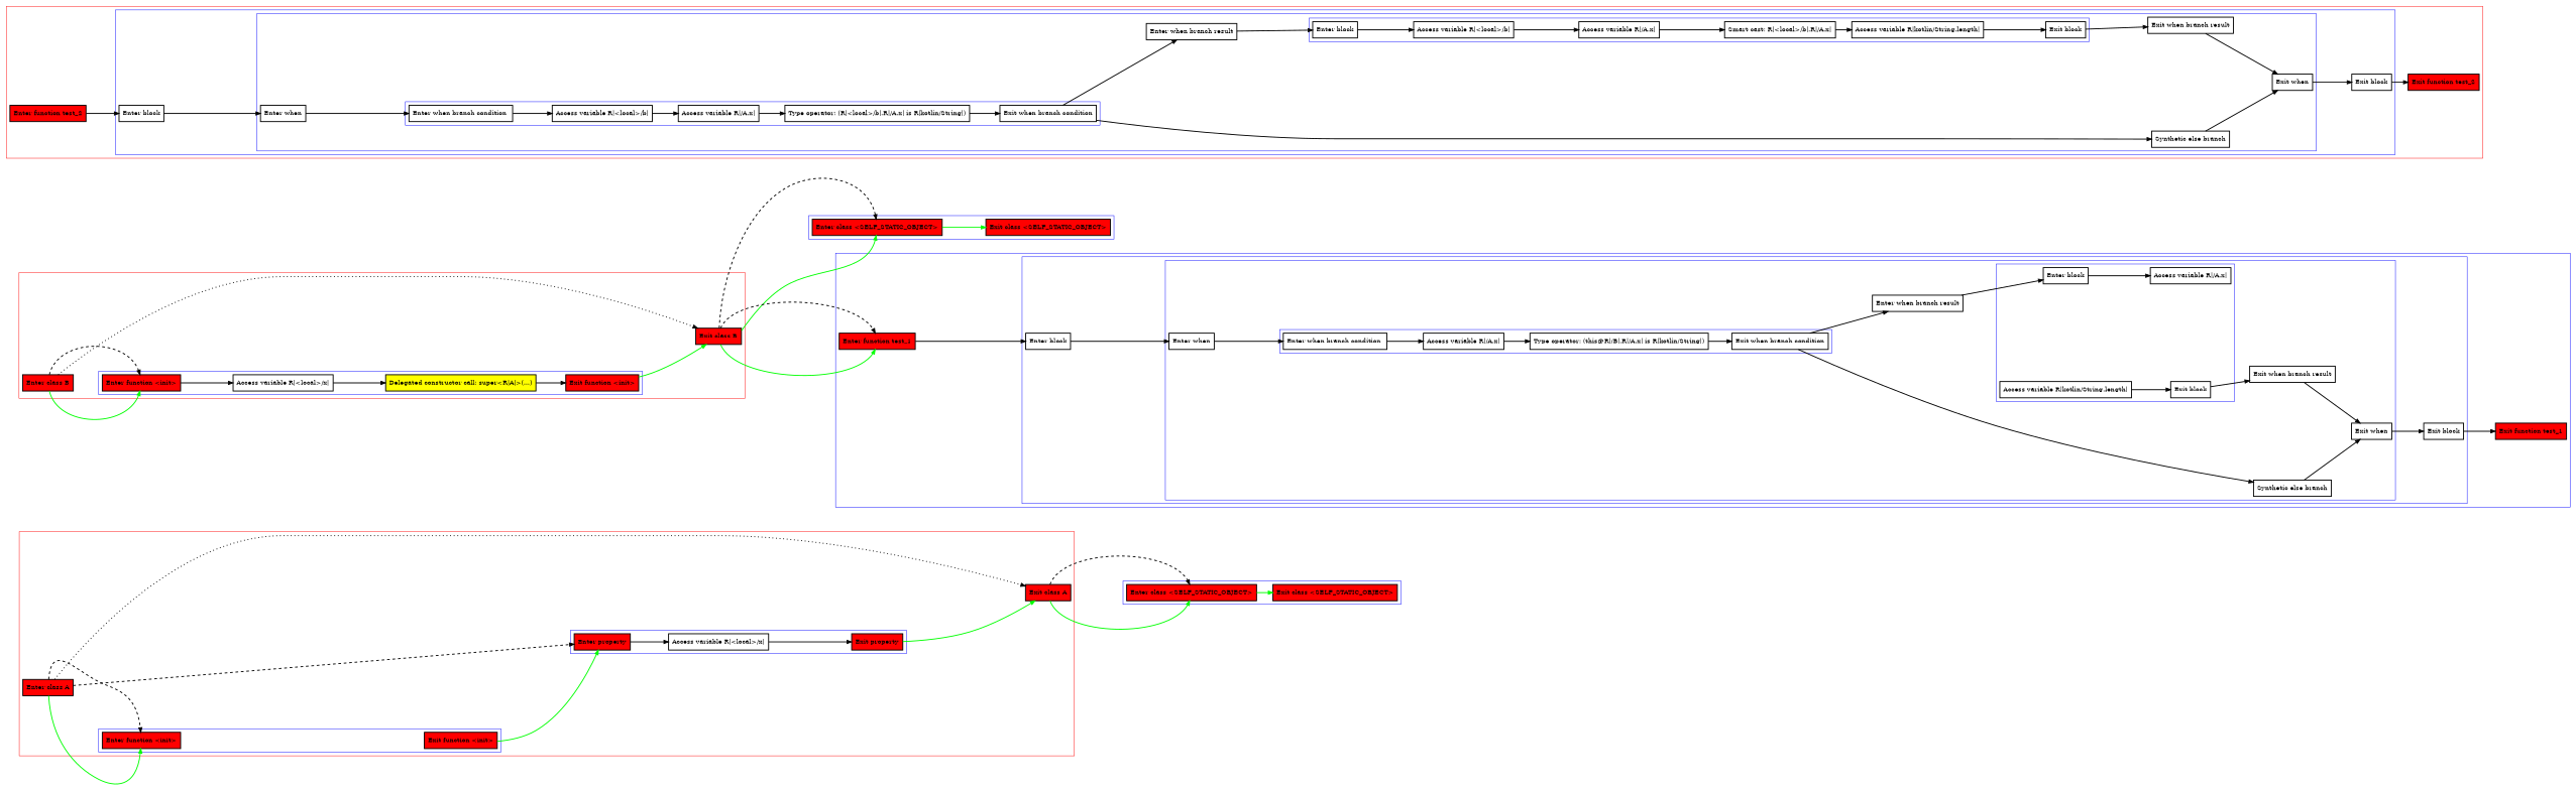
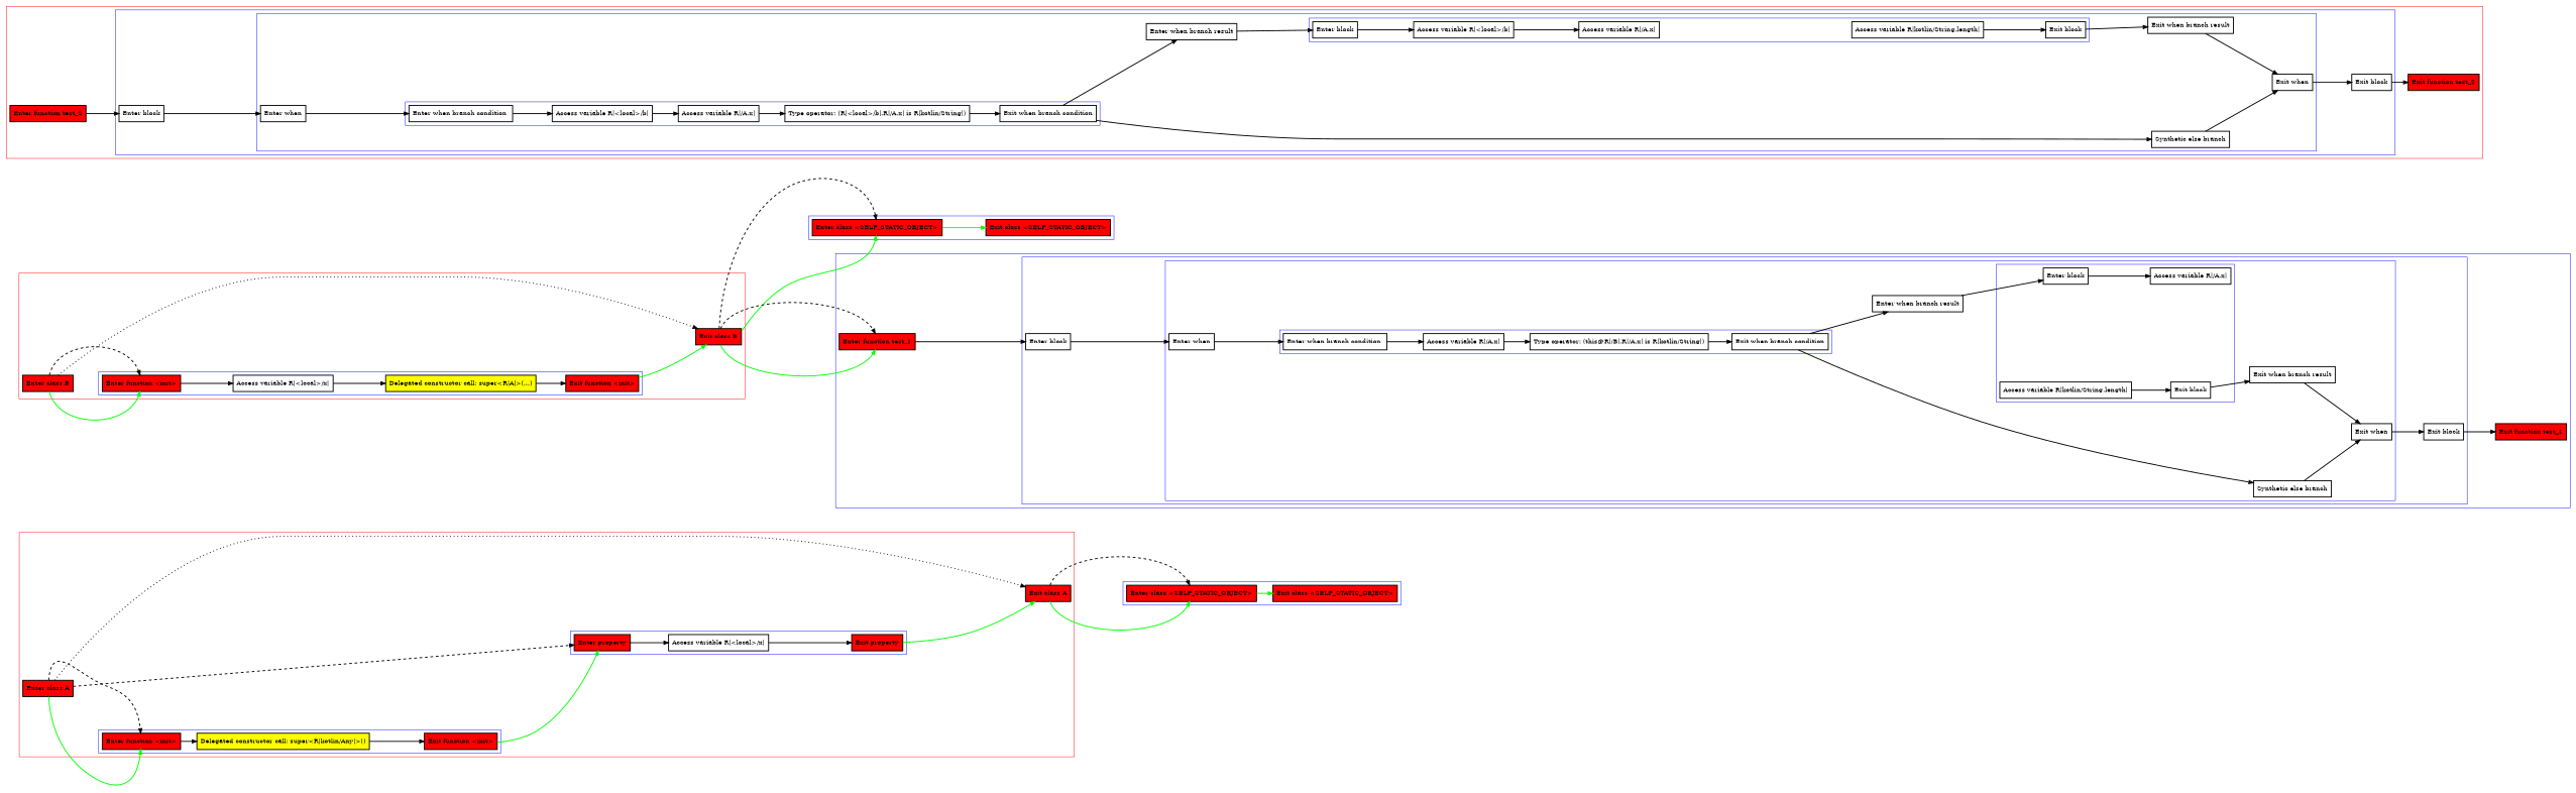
  digraph {
    nodesep=3
    rankdir=LR
    node [penwidth=2 shape=box]
    edge [penwidth=2]
    n1 [fillcolor=red label="Enter function <init>" style=filled]
+   n2 [fillcolor=yellow label="Delegated constructor call: super<R|kotlin/Any|>()" style=filled]
    n3 [fillcolor=red label="Exit function <init>" style=filled]
    n4 [fillcolor=red label="Enter property" style=filled]
    n5 [label="Access variable R|<local>/x|"]
    n6 [fillcolor=red label="Exit property" style=filled]
    n7 [fillcolor=red label="Enter class A" style=filled]
    n8 [fillcolor=red label="Exit class A" style=filled]
    n9 [fillcolor=red label="Enter class <SELF_STATIC_OBJECT>" style=filled]
    n10 [fillcolor=red label="Exit class <SELF_STATIC_OBJECT>" style=filled]
    n11 [fillcolor=red label="Enter function <init>" style=filled]
    n12 [label="Access variable R|<local>/x|"]
    n13 [fillcolor=yellow label="Delegated constructor call: super<R|A|>(...)" style=filled]
    n14 [fillcolor=red label="Exit function <init>" style=filled]
    n15 [fillcolor=red label="Enter class B" style=filled]
    n16 [fillcolor=red label="Exit class B" style=filled]
    n17 [fillcolor=red label="Enter class <SELF_STATIC_OBJECT>" style=filled]
    n18 [fillcolor=red label="Exit class <SELF_STATIC_OBJECT>" style=filled]
    n19 [label="Enter when branch condition "]
    n20 [label="Access variable R|/A.x|"]
    n21 [label="Type operator: (this@R|/B|.R|/A.x| is R|kotlin/String|)"]
    n22 [label="Exit when branch condition"]
    n23 [label="Enter block"]
    n24 [label="Access variable R|/A.x|"]
    n25 [label="Access variable R|kotlin/String.length|"]
    n26 [label="Exit block"]
    n27 [label="Enter when"]
    n28 [label="Synthetic else branch"]
    n29 [label="Enter when branch result"]
    n30 [label="Exit when branch result"]
    n31 [label="Exit when"]
    n32 [label="Enter block"]
    n33 [label="Exit block"]
    n34 [fillcolor=red label="Enter function test_1" style=filled]
    n35 [fillcolor=red label="Exit function test_1" style=filled]
    n36 [label="Enter when branch condition "]
    n37 [label="Access variable R|<local>/b|"]
    n38 [label="Access variable R|/A.x|"]
    n39 [label="Type operator: (R|<local>/b|.R|/A.x| is R|kotlin/String|)"]
    n40 [label="Exit when branch condition"]
    n41 [label="Enter block"]
    n42 [label="Access variable R|<local>/b|"]
    n43 [label="Access variable R|/A.x|"]
-   n44 [label="Smart cast: R|<local>/b|.R|/A.x|"]
    n45 [label="Access variable R|kotlin/String.length|"]
    n46 [label="Exit block"]
    n47 [label="Enter when"]
    n48 [label="Synthetic else branch"]
    n49 [label="Enter when branch result"]
    n50 [label="Exit when branch result"]
    n51 [label="Exit when"]
    n52 [label="Enter block"]
    n53 [label="Exit block"]
    n54 [fillcolor=red label="Enter function test_2" style=filled]
    n55 [fillcolor=red label="Exit function test_2" style=filled]
    subgraph cluster_1 {
      color=red
      n7
      n8
      subgraph cluster_2 {
        color=blue
        n1
+       n2
        n3
      }
      subgraph cluster_3 {
        color=blue
        n4
        n5
        n6
      }
    }
    subgraph cluster_4 {
      color=blue
      n9
      n10
    }
    subgraph cluster_5 {
      color=red
      n15
      n16
      subgraph cluster_6 {
        color=blue
        n11
        n12
        n13
        n14
      }
    }
    subgraph cluster_7 {
      color=blue
      n17
      n18
    }
    subgraph cluster_8 {
      color=blue
      n34
      n35
      subgraph cluster_9 {
        color=blue
        n32
        n33
        subgraph cluster_10 {
          color=blue
          n27
          n28
          n29
          n30
          n31
          subgraph cluster_11 {
            color=blue
            n19
            n20
            n21
            n22
          }
          subgraph cluster_12 {
            color=blue
            n23
            n24
            n25
            n26
          }
        }
      }
    }
    subgraph cluster_13 {
      color=red
      n54
      n55
      subgraph cluster_14 {
        color=blue
        n52
        n53
        subgraph cluster_15 {
          color=blue
          n47
          n48
          n49
          n50
          n51
          subgraph cluster_16 {
            color=blue
            n36
            n37
            n38
            n39
            n40
          }
          subgraph cluster_17 {
            color=blue
            n41
            n42
            n43
-           n44
            n45
            n46
          }
        }
      }
    }
+   n1 -> n2
+   n2 -> n3
    n3 -> n4 [color=green]
    n4 -> n5
    n5 -> n6
    n6 -> n8 [color=green]
    n7 -> n1 [color=green]
    n7 -> n1 [style=dashed]
    n7 -> n4 [style=dashed]
    n7 -> n8 [style=dotted]
    n8 -> n9 [color=green]
    n8 -> n9 [style=dashed]
    n9 -> n10 [color=green]
    n11 -> n12
    n12 -> n13
    n13 -> n14
    n14 -> n16 [color=green]
    n15 -> n11 [color=green]
    n15 -> n11 [style=dashed]
    n15 -> n16 [style=dotted]
    n16 -> n17 [color=green]
    n16 -> n17 [style=dashed]
    n16 -> n34 [color=green]
    n16 -> n34 [style=dashed]
    n17 -> n18 [color=green]
    n19 -> n20
    n20 -> n21
    n21 -> n22
    n22 -> n28
    n22 -> n29
    n23 -> n24
    n25 -> n26
    n26 -> n30
    n27 -> n19
    n28 -> n31
    n29 -> n23
    n30 -> n31
    n31 -> n33
    n32 -> n27
    n33 -> n35
    n34 -> n32
    n36 -> n37
    n37 -> n38
    n38 -> n39
    n39 -> n40
    n40 -> n48
    n40 -> n49
    n41 -> n42
    n42 -> n43
-   n43 -> n44
-   n44 -> n45
    n45 -> n46
    n46 -> n50
    n47 -> n36
    n48 -> n51
    n49 -> n41
    n50 -> n51
    n51 -> n53
    n52 -> n47
    n53 -> n55
    n54 -> n52
  }
